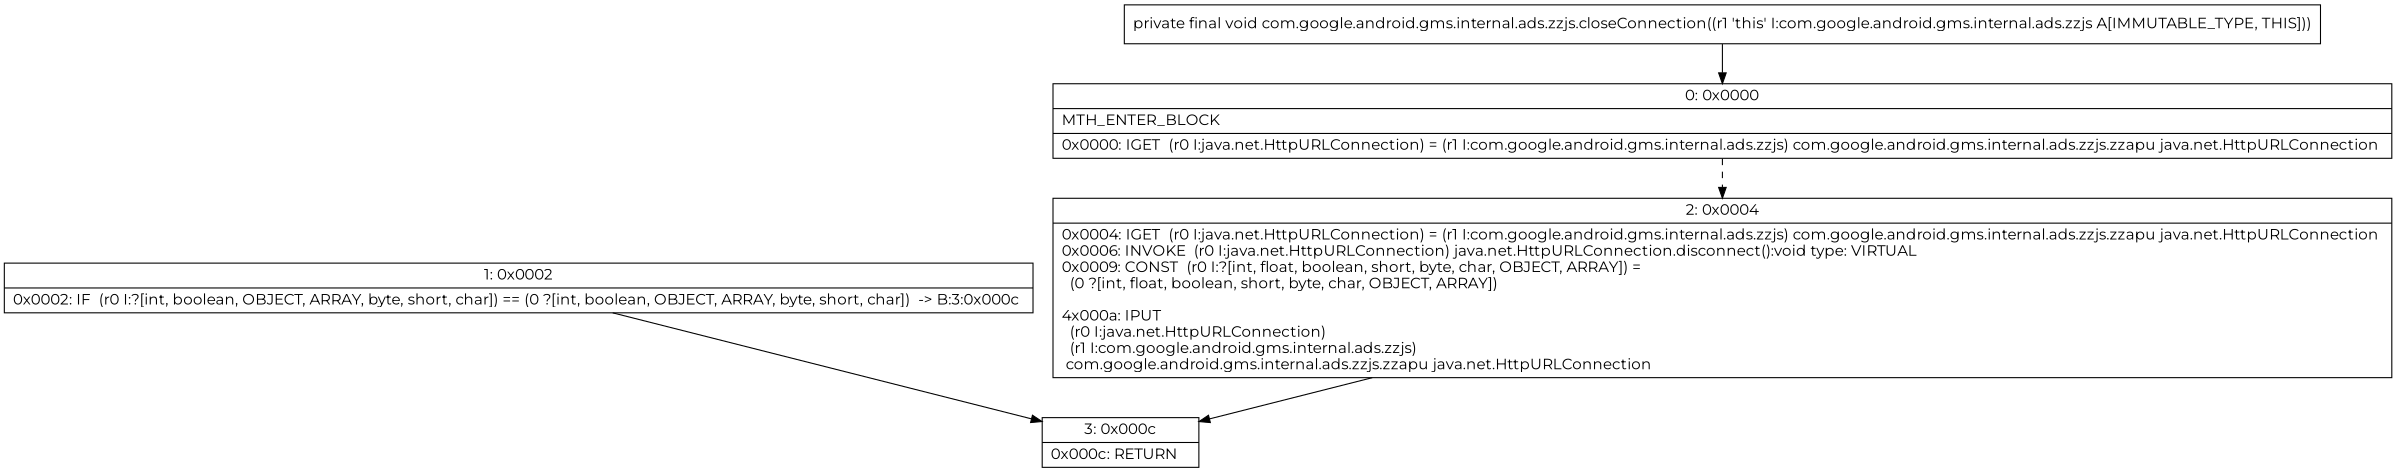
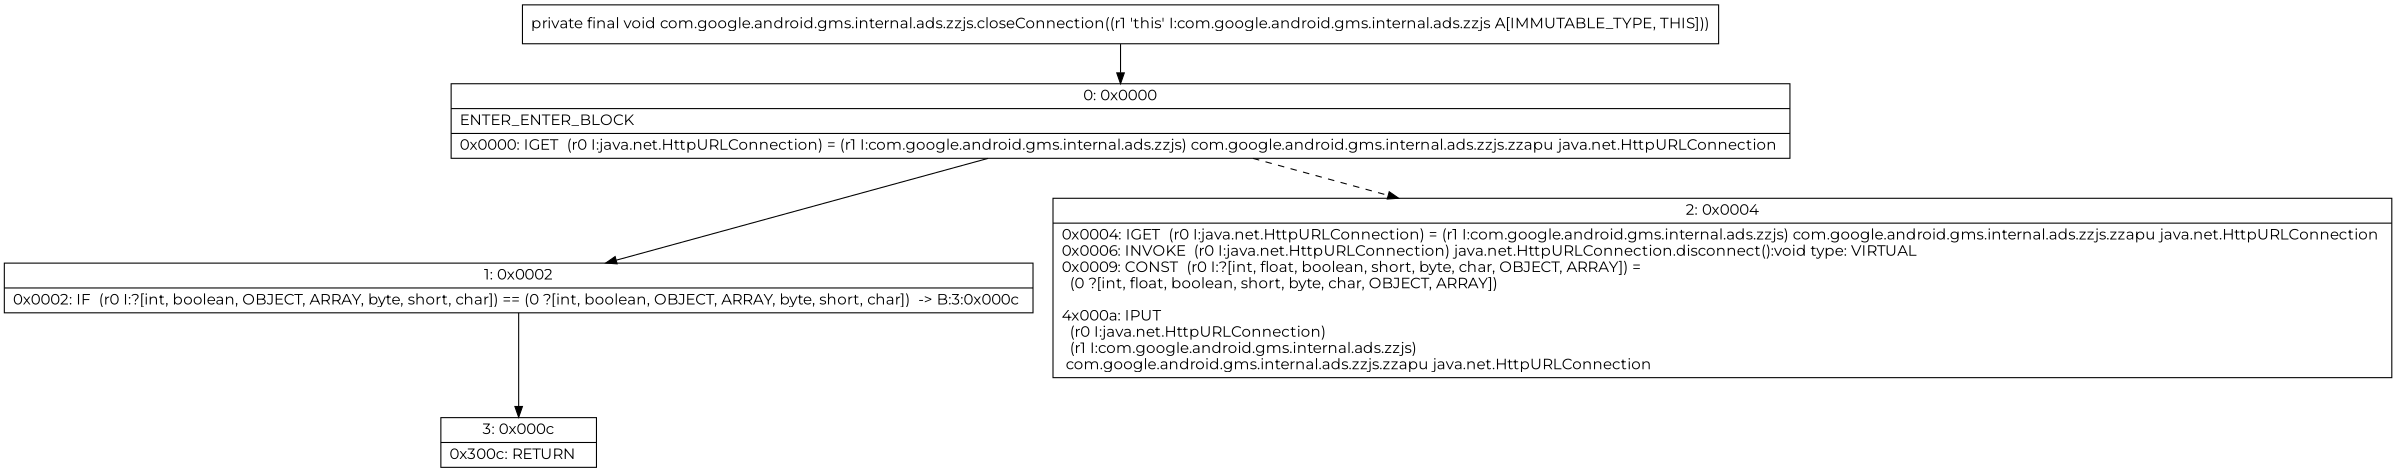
  digraph {
    fontname=Montserrat
    node [fontname=Montserrat shape=record]
    edge [fontname=Montserrat]
-   n1 [label="{0\:\ 0x0000|MTH_ENTER_BLOCK\l|0x0000: IGET  (r0 I:java.net.HttpURLConnection) = (r1 I:com.google.android.gms.internal.ads.zzjs) com.google.android.gms.internal.ads.zzjs.zzapu java.net.HttpURLConnection \l}"]
+   n1 [label="{0\:\ 0x0000|ENTER_ENTER_BLOCK\l|0x0000: IGET  (r0 I:java.net.HttpURLConnection) = (r1 I:com.google.android.gms.internal.ads.zzjs) com.google.android.gms.internal.ads.zzjs.zzapu java.net.HttpURLConnection \l}"]
    n2 [label="{1\:\ 0x0002|0x0002: IF  (r0 I:?[int, boolean, OBJECT, ARRAY, byte, short, char]) == (0 ?[int, boolean, OBJECT, ARRAY, byte, short, char])  \-\> B:3:0x000c \l}"]
    n3 [label="{2\:\ 0x0004|0x0004: IGET  (r0 I:java.net.HttpURLConnection) = (r1 I:com.google.android.gms.internal.ads.zzjs) com.google.android.gms.internal.ads.zzjs.zzapu java.net.HttpURLConnection \l0x0006: INVOKE  (r0 I:java.net.HttpURLConnection) java.net.HttpURLConnection.disconnect():void type: VIRTUAL \l0x0009: CONST  (r0 I:?[int, float, boolean, short, byte, char, OBJECT, ARRAY]) = \l  (0 ?[int, float, boolean, short, byte, char, OBJECT, ARRAY])\l \l4x000a: IPUT  \l  (r0 I:java.net.HttpURLConnection)\l  (r1 I:com.google.android.gms.internal.ads.zzjs)\l com.google.android.gms.internal.ads.zzjs.zzapu java.net.HttpURLConnection \l}"]
-   n4 [label="{3\:\ 0x000c|0x000c: RETURN   \l}"]
+   n4 [label="{3\:\ 0x000c|0x300c: RETURN   \l}"]
    n5 [label="{private final void com.google.android.gms.internal.ads.zzjs.closeConnection((r1 'this' I:com.google.android.gms.internal.ads.zzjs A[IMMUTABLE_TYPE, THIS])) }"]
+   n1 -> n2
    n1 -> n3 [style=dashed]
    n2 -> n4
-   n3 -> n4
    n5 -> n1
  }
